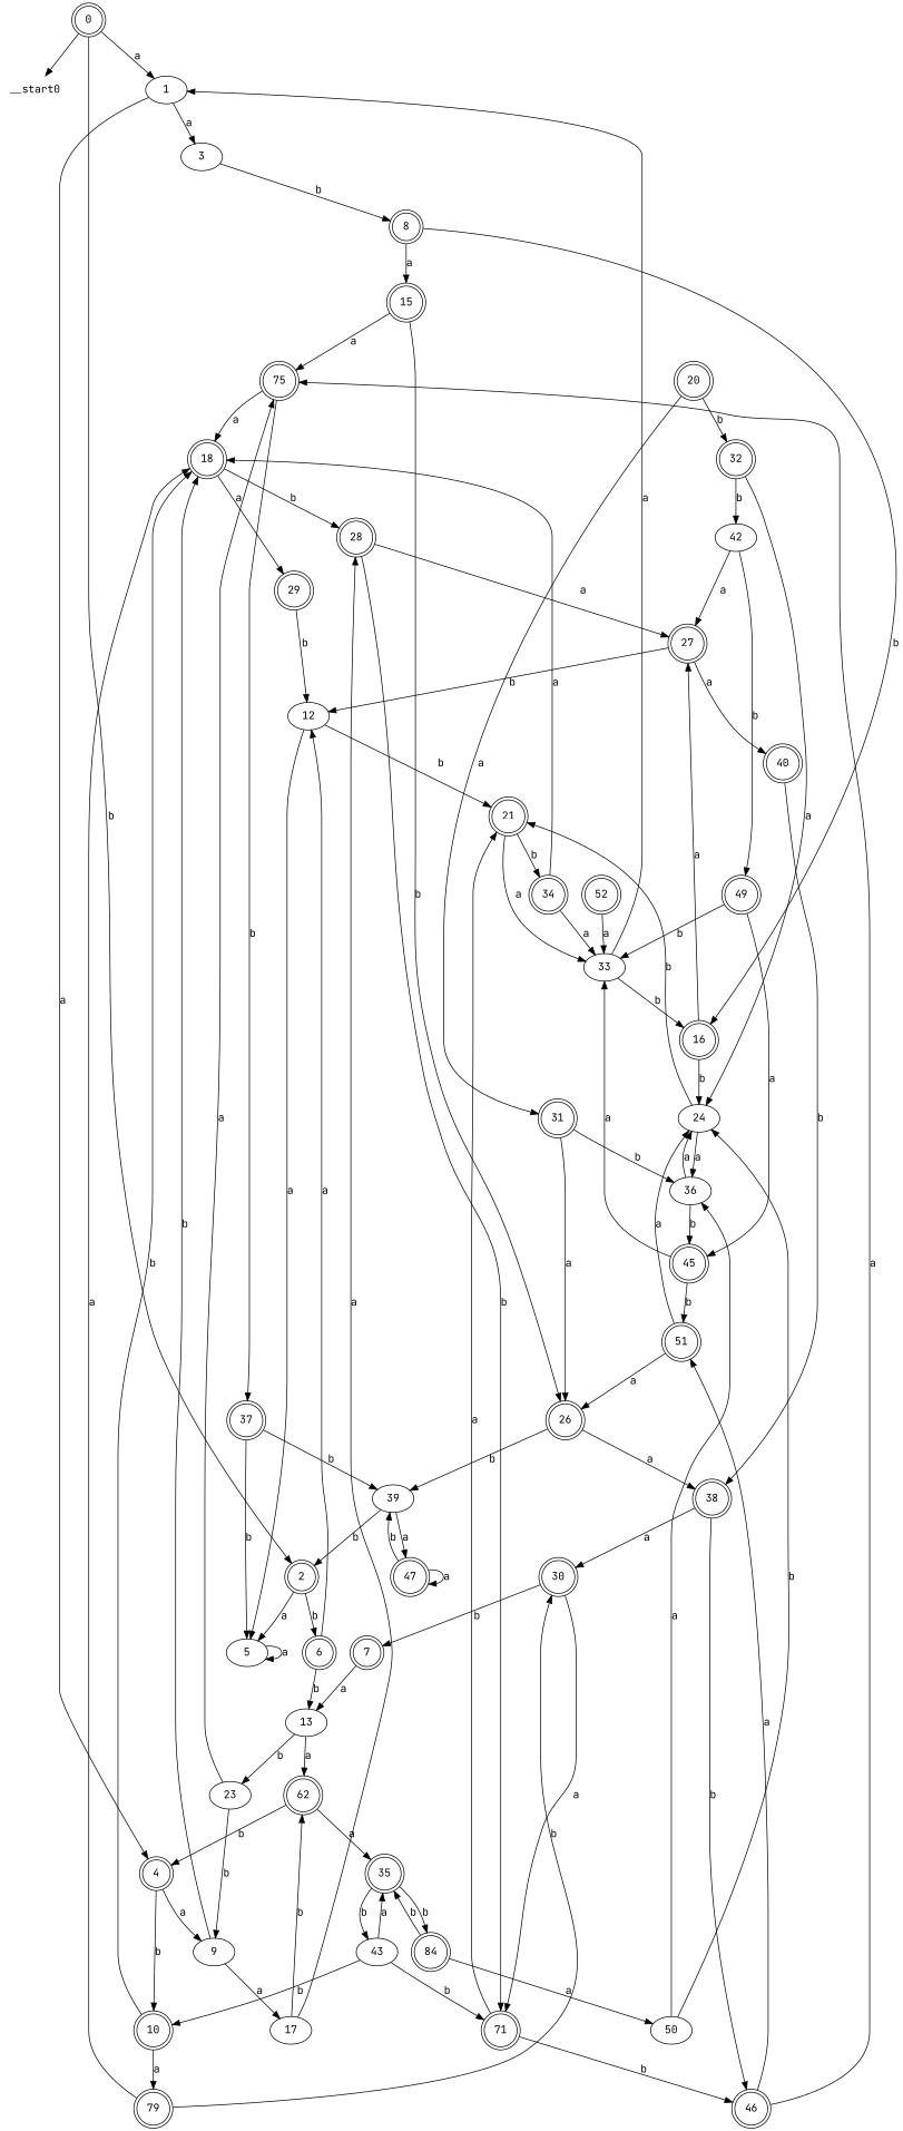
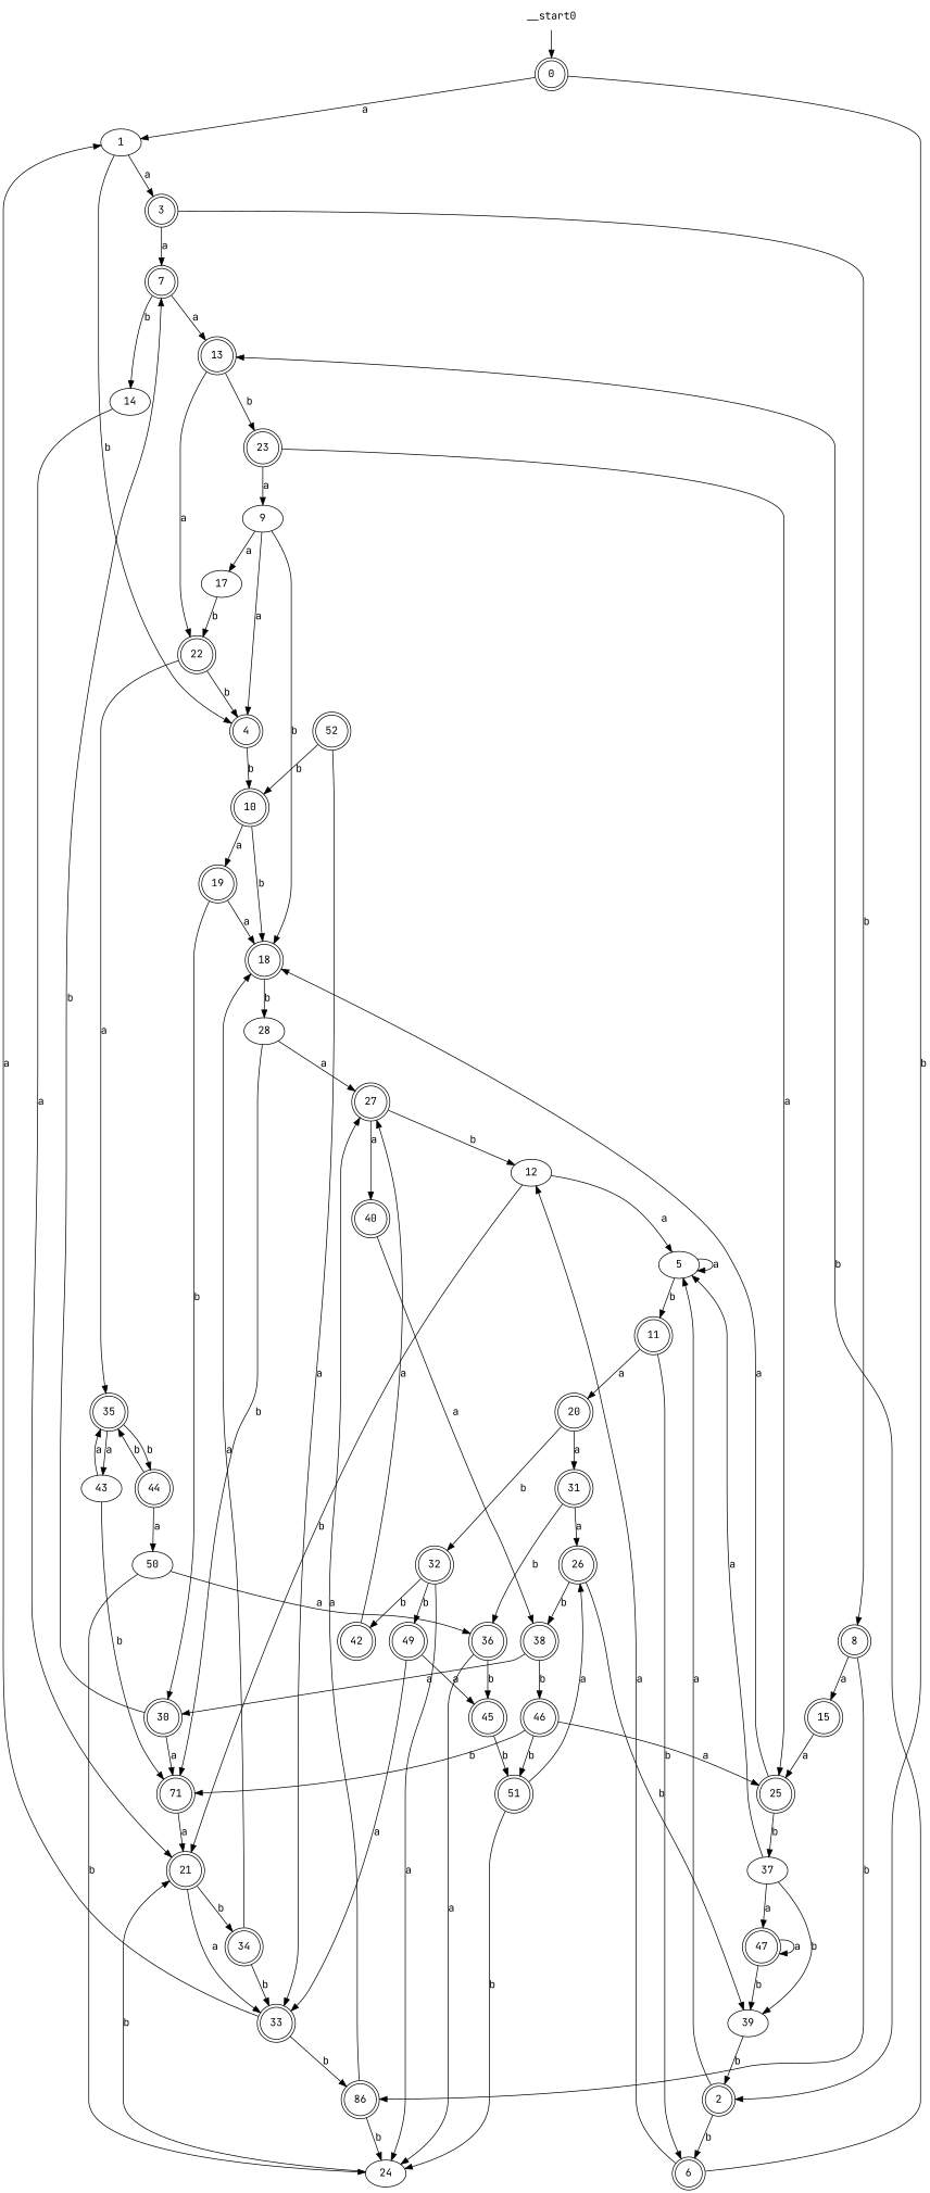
  digraph {
    fontname="JetBrains Mono"
    node [fontname="JetBrains Mono" shape=doublecircle]
    edge [fontname="JetBrains Mono"]
    __start0 [shape=none]
    0
    1 [shape=""]
    2
-   3 [shape=ellipse]
+   3
    4
    5 [shape=""]
    6
    7
    8
    9 [shape=""]
    10
+   11
    12 [shape=""]
-   13 [shape=ellipse]
+   13
+   14 [shape=""]
    15
-   16
+   16 [label=86]
    17 [shape=""]
    18
-   19 [label=79]
+   19
    20
    21
-   22 [label=62]
-   23 [shape=ellipse]
-   25 [label=75]
+   22
+   23
+   25
    26
    24 [shape=""]
    27
-   28
-   29
+   28 [shape=""]
    30
    31
    32
-   33 [shape=""]
+   33
    34
    35
-   36 [shape=ellipse]
-   37
+   36
+   37 [shape=ellipse]
    38
    39 [shape=""]
    40
    n43 [label=71]
-   42 [shape=ellipse]
+   42
    43 [shape=""]
-   44 [label=84]
+   44
    45
    46
    47
    49
    50 [shape=""]
    51
    52
-   0 -> __start0
+   __start0 -> 0
    0 -> 1 [label=a]
    0 -> 2 [label=b]
    1 -> 3 [label=a]
-   1 -> 4 [label=a]
+   1 -> 4 [label=b]
    2 -> 5 [label=a]
    2 -> 6 [label=b]
+   3 -> 7 [label=a]
    3 -> 8 [label=b]
-   4 -> 9 [label=a]
+   9 -> 4 [label=a]
    4 -> 10 [label=b]
    5 -> 5 [label=a]
+   5 -> 11 [label=b]
    6 -> 12 [label=a]
    6 -> 13 [label=b]
    7 -> 13 [label=a]
+   7 -> 14 [label=b]
    8 -> 15 [label=a]
    8 -> 16 [label=b]
    9 -> 17 [label=a]
    9 -> 18 [label=b]
    10 -> 18 [label=b]
    10 -> 19 [label=a]
+   11 -> 6 [label=b]
+   11 -> 20 [label=a]
    12 -> 5 [label=a]
    12 -> 21 [label=b]
    13 -> 22 [label=a]
    13 -> 23 [label=b]
+   14 -> 21 [label=a]
    15 -> 25 [label=a]
-   15 -> 26 [label=b]
    16 -> 24 [label=b]
    16 -> 27 [label=a]
    17 -> 22 [label=b]
-   17 -> 28 [label=a]
    18 -> 28 [label=b]
-   18 -> 29 [label=a]
    19 -> 18 [label=a]
    19 -> 30 [label=b]
    20 -> 31 [label=a]
    20 -> 32 [label=b]
    21 -> 33 [label=a]
    21 -> 34 [label=b]
    22 -> 4 [label=b]
    22 -> 35 [label=a]
-   23 -> 9 [label=b]
+   23 -> 9 [label=a]
    23 -> 25 [label=a]
    25 -> 18 [label=a]
    25 -> 37 [label=b]
-   26 -> 38 [label=a]
+   26 -> 38 [label=b]
    26 -> 39 [label=b]
    24 -> 21 [label=b]
-   24 -> 36 [label=a]
    27 -> 12 [label=b]
    27 -> 40 [label=a]
    28 -> 27 [label=a]
    28 -> n43 [label=b]
-   29 -> 12 [label=b]
    30 -> 7 [label=b]
    30 -> n43 [label=a]
    31 -> 26 [label=a]
    31 -> 36 [label=b]
    32 -> 24 [label=a]
    32 -> 42 [label=b]
    33 -> 1 [label=a]
    33 -> 16 [label=b]
    34 -> 18 [label=a]
-   34 -> 33 [label=a]
-   35 -> 43 [label=b]
+   34 -> 33 [label=b]
+   35 -> 43 [label=a]
    35 -> 44 [label=b]
    36 -> 24 [label=a]
    36 -> 45 [label=b]
-   37 -> 5 [label=b]
+   37 -> 5 [label=a]
    37 -> 39 [label=b]
    38 -> 30 [label=a]
    38 -> 46 [label=b]
    39 -> 2 [label=b]
-   39 -> 47 [label=a]
-   40 -> 38 [label=b]
+   37 -> 47 [label=a]
+   40 -> 38 [label=a]
    n43 -> 21 [label=a]
-   n43 -> 46 [label=b]
+   46 -> n43 [label=b]
    42 -> 27 [label=a]
-   42 -> 49 [label=b]
+   32 -> 49 [label=b]
    43 -> 35 [label=a]
    43 -> n43 [label=b]
    44 -> 35 [label=b]
    44 -> 50 [label=a]
-   45 -> 33 [label=a]
    45 -> 51 [label=b]
    46 -> 25 [label=a]
-   46 -> 51 [label=a]
+   46 -> 51 [label=b]
    47 -> 39 [label=b]
    47 -> 47 [label=a]
-   49 -> 33 [label=b]
+   49 -> 33 [label=a]
    49 -> 45 [label=a]
    50 -> 24 [label=b]
    50 -> 36 [label=a]
    51 -> 26 [label=a]
-   51 -> 24 [label=a]
-   43 -> 10 [label=b]
+   51 -> 24 [label=b]
+   52 -> 10 [label=b]
    52 -> 33 [label=a]
  }
